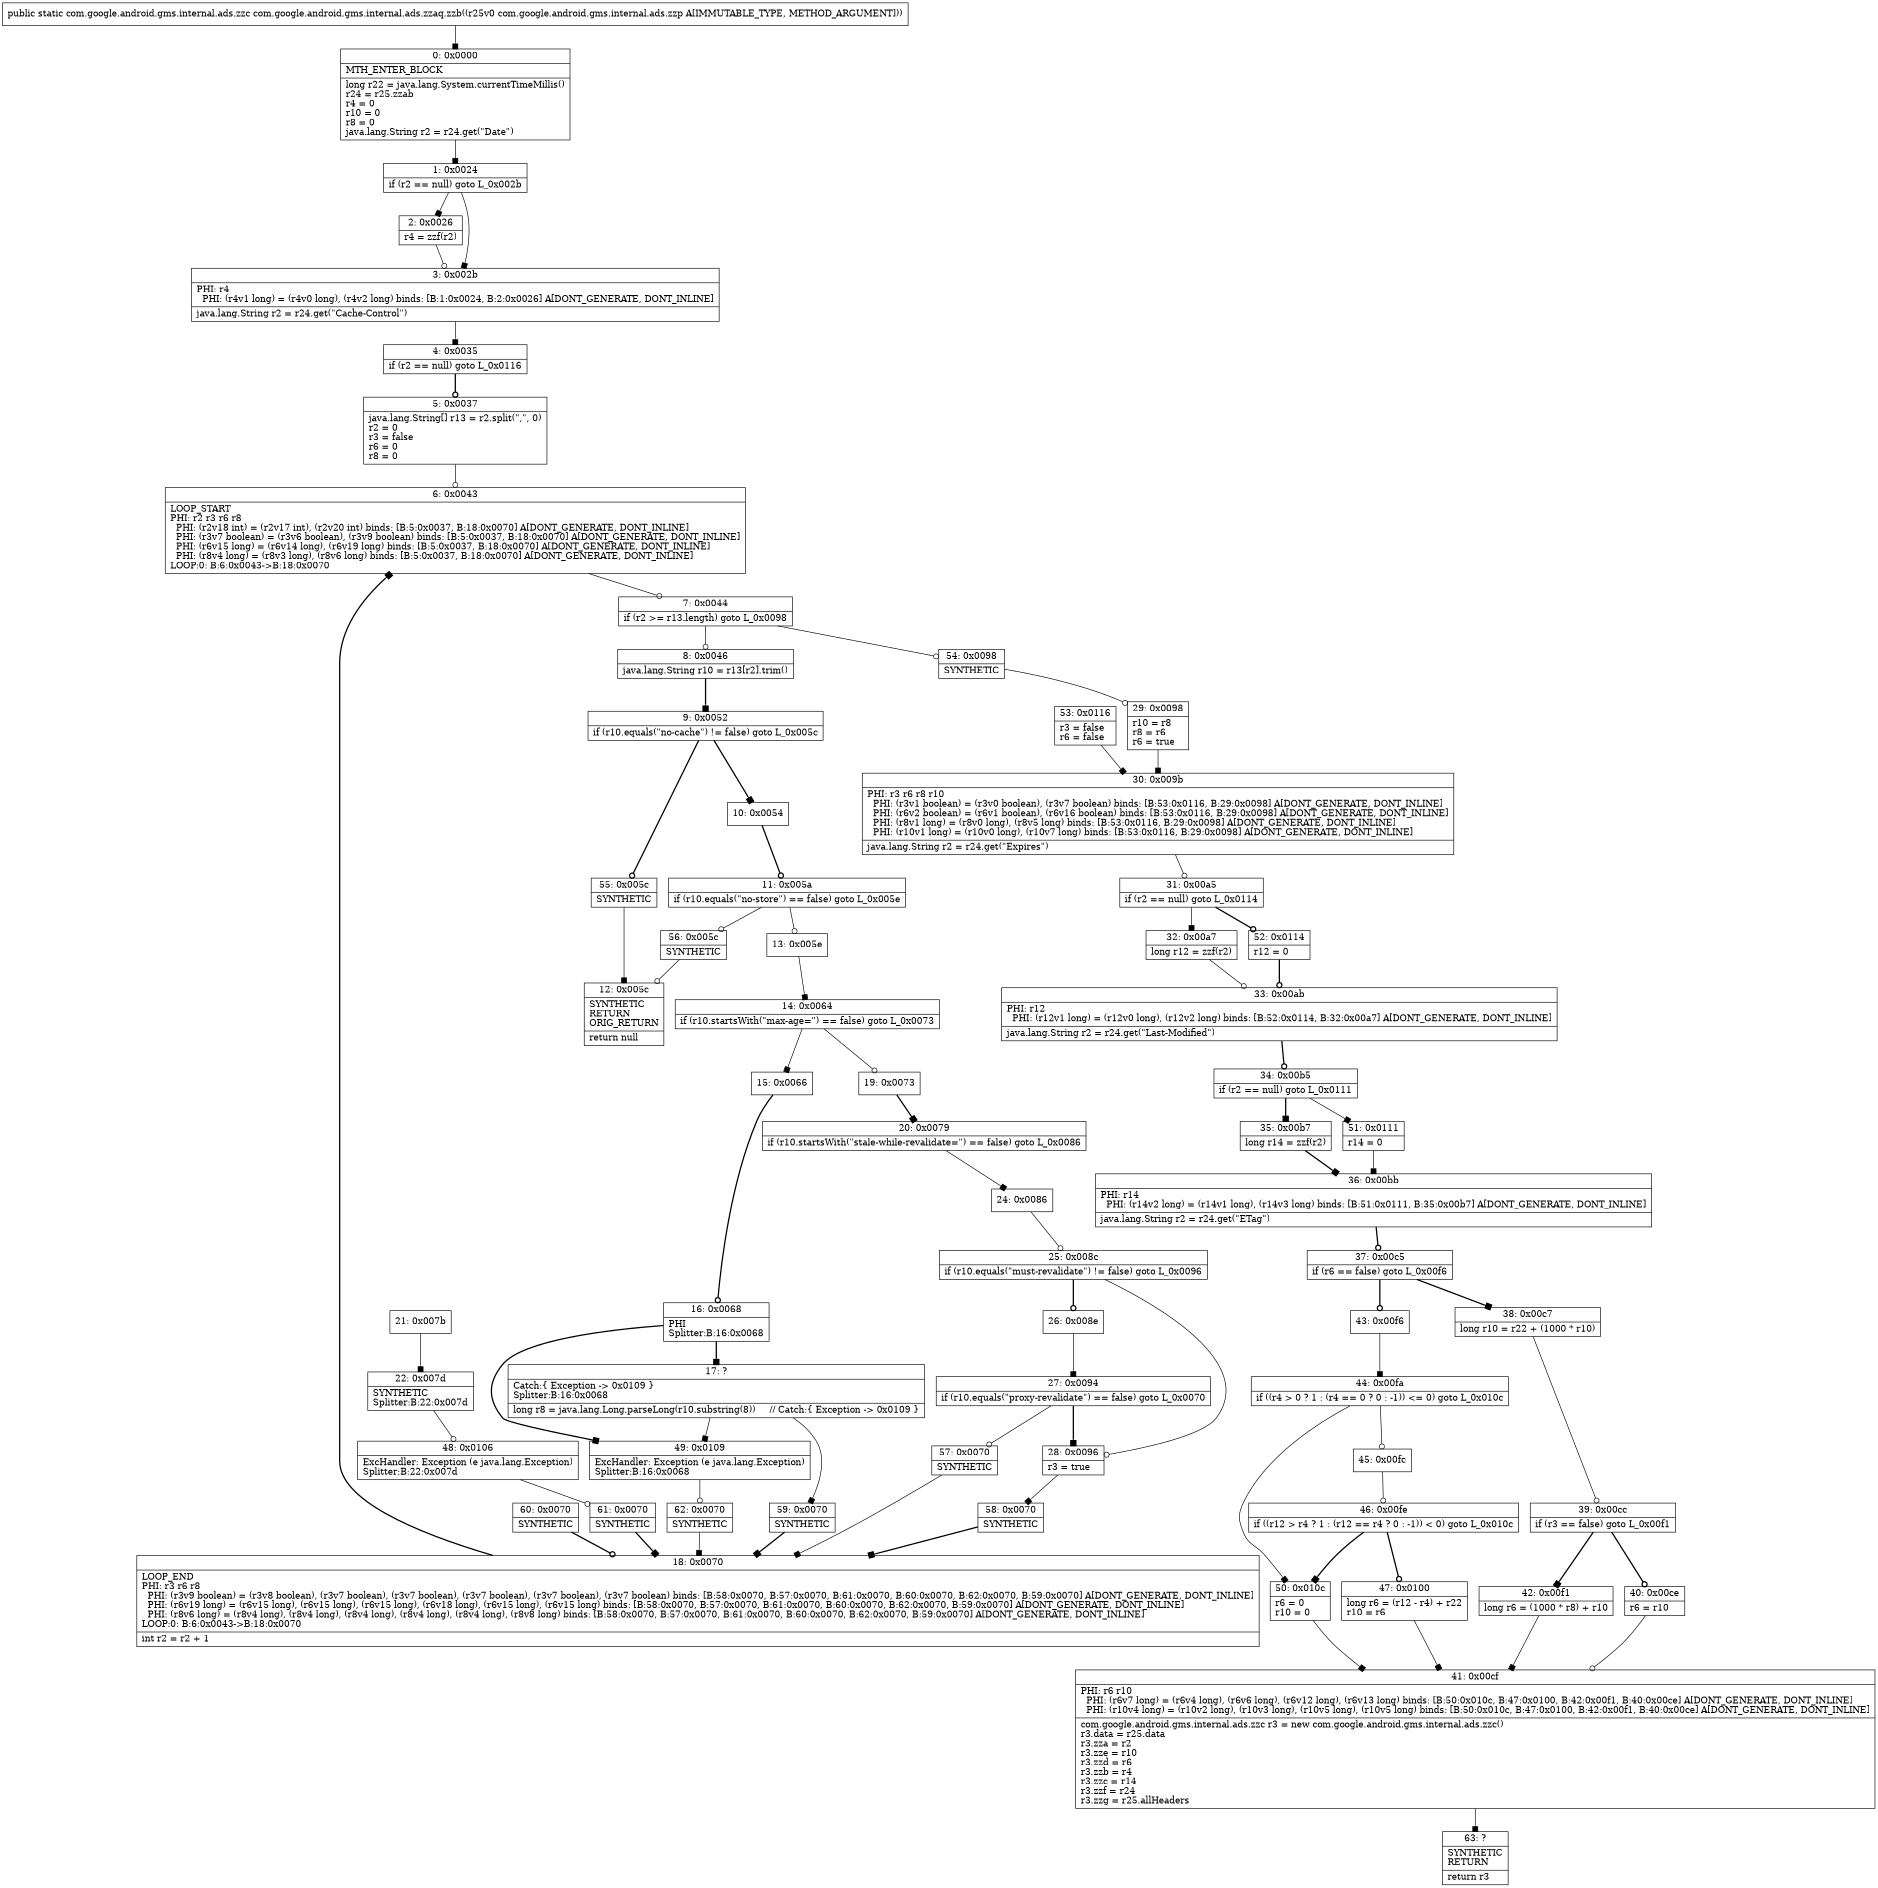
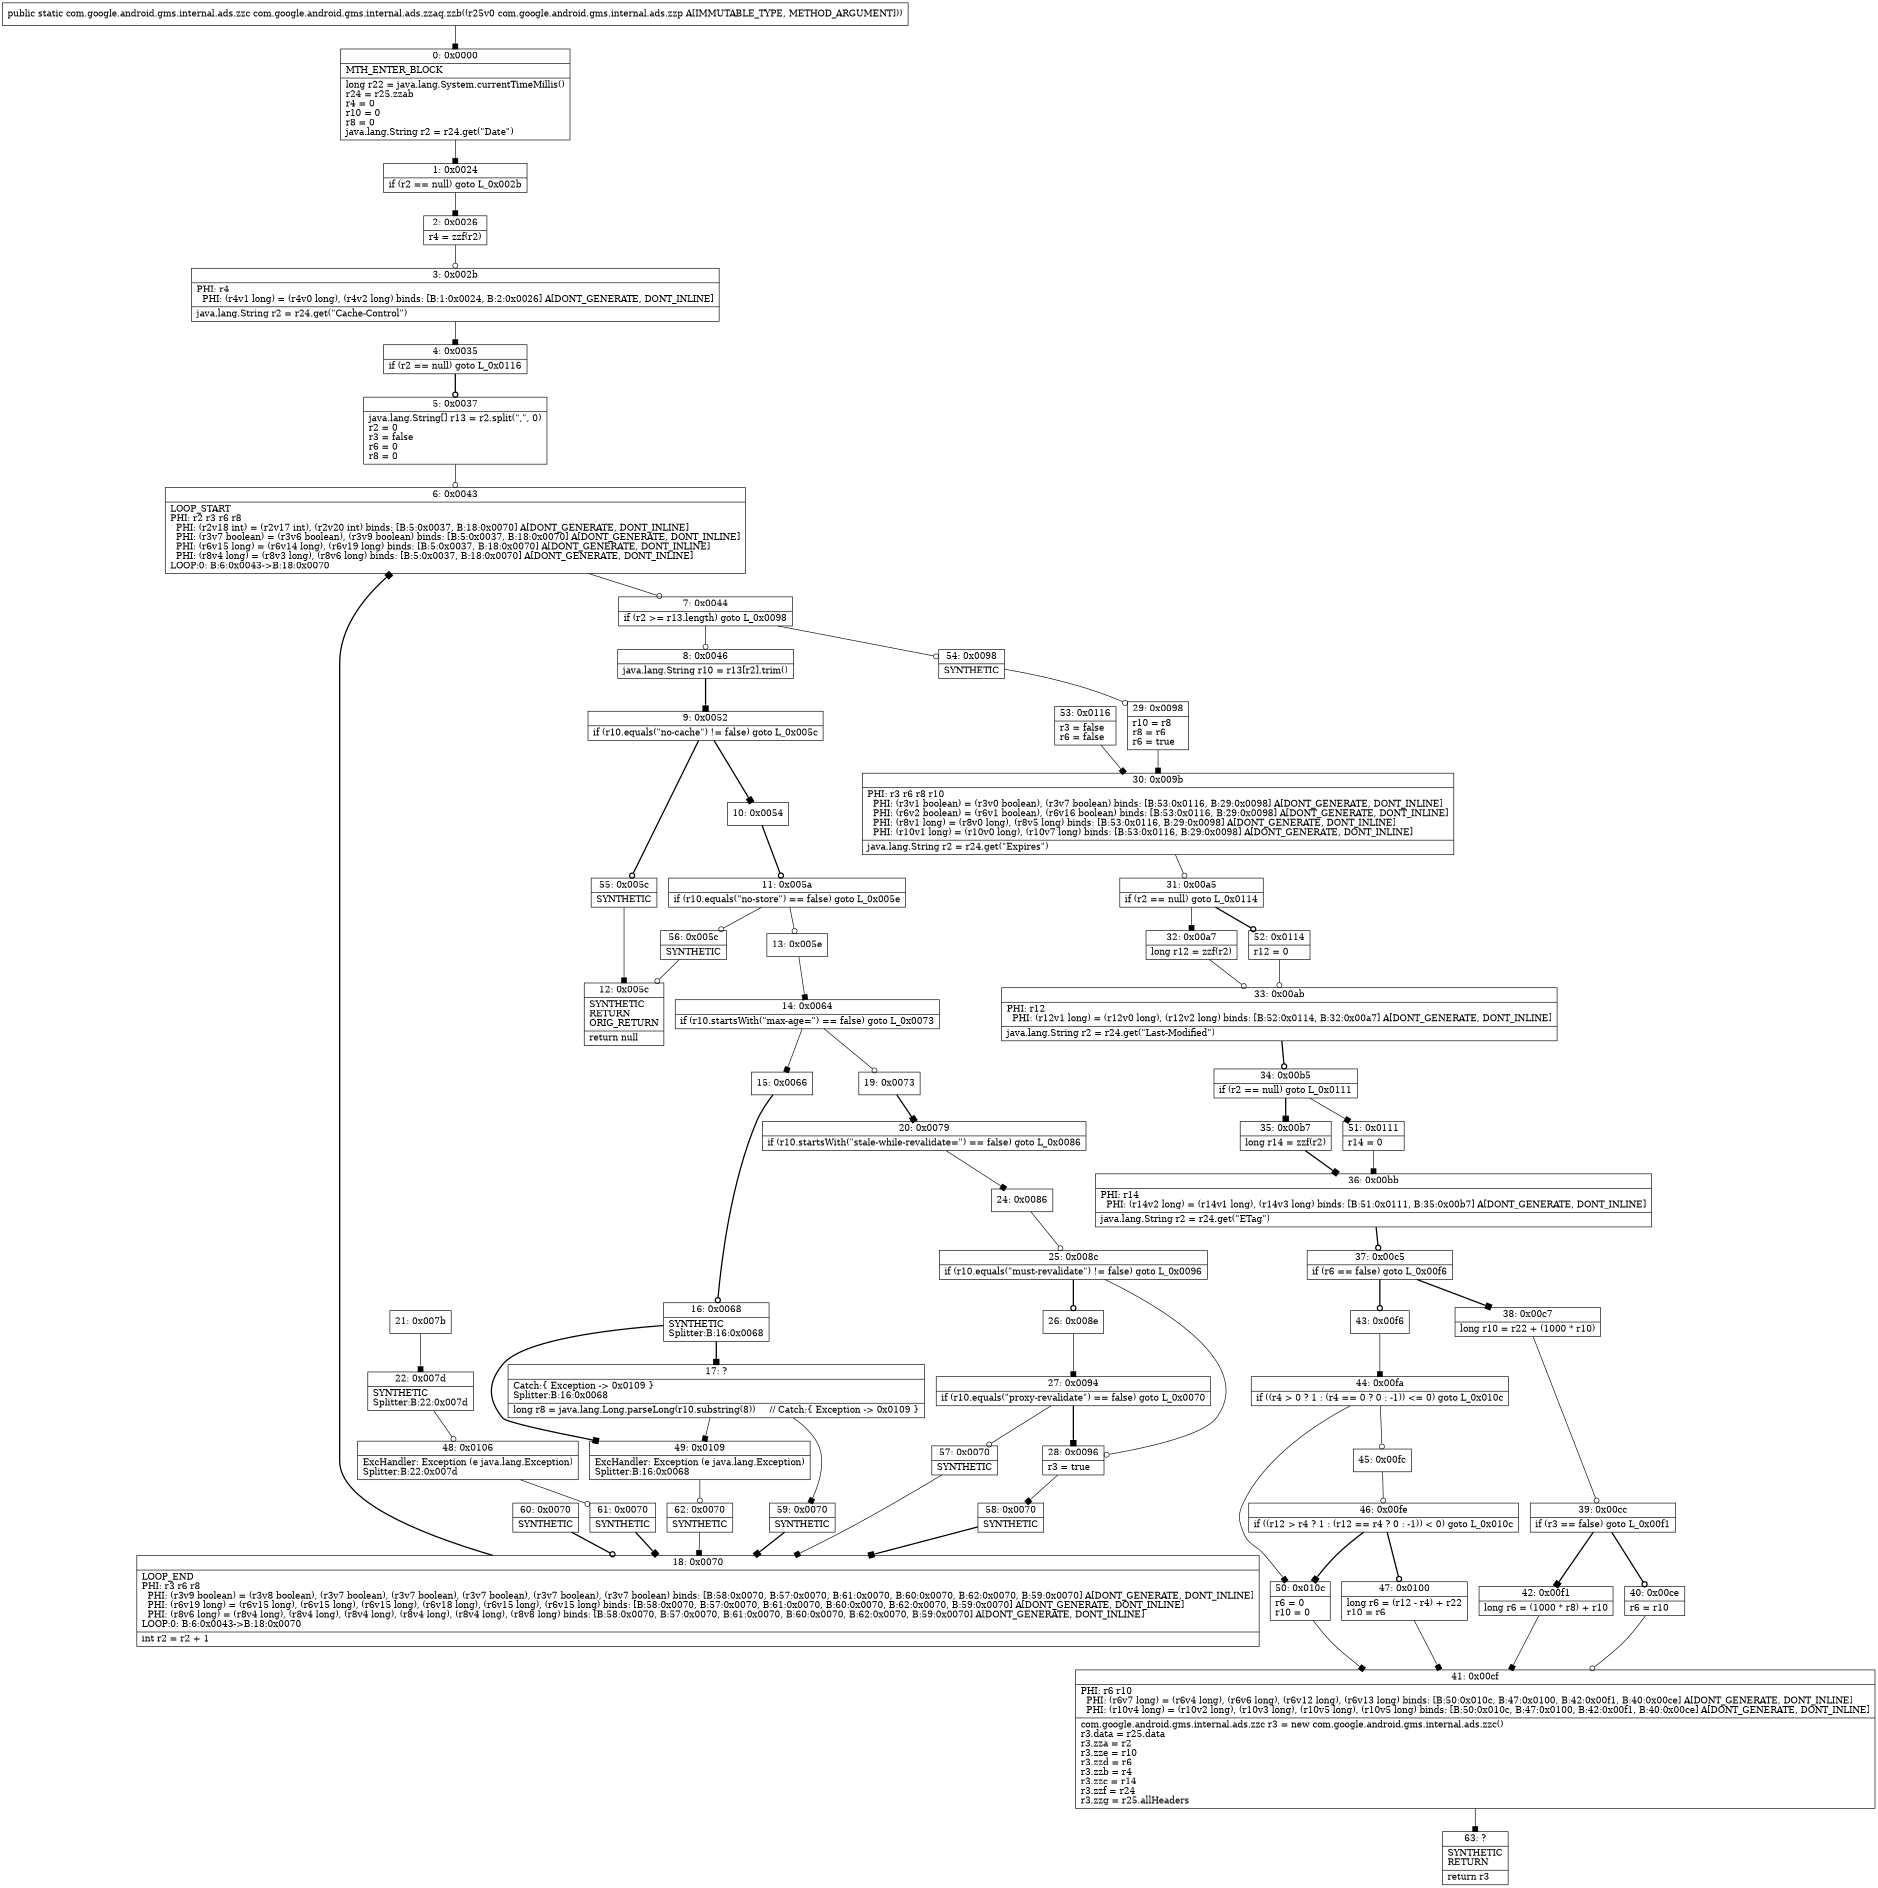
  digraph {
    node [shape=record]
    edge [arrowhead=box style=solid]
    n1 [label="{0\:\ 0x0000|MTH_ENTER_BLOCK\l|long r22 = java.lang.System.currentTimeMillis()\lr24 = r25.zzab\lr4 = 0\lr10 = 0\lr8 = 0\ljava.lang.String r2 = r24.get(\"Date\")\l}"]
    n2 [label="{1\:\ 0x0024|if (r2 == null) goto L_0x002b\l}"]
    n3 [label="{2\:\ 0x0026|r4 = zzf(r2)\l}"]
    n4 [label="{3\:\ 0x002b|PHI: r4 \l  PHI: (r4v1 long) = (r4v0 long), (r4v2 long) binds: [B:1:0x0024, B:2:0x0026] A[DONT_GENERATE, DONT_INLINE]\l|java.lang.String r2 = r24.get(\"Cache\-Control\")\l}"]
    n5 [label="{4\:\ 0x0035|if (r2 == null) goto L_0x0116\l}"]
    n6 [label="{5\:\ 0x0037|java.lang.String[] r13 = r2.split(\",\", 0)\lr2 = 0\lr3 = false\lr6 = 0\lr8 = 0\l}"]
    n7 [label="{6\:\ 0x0043|LOOP_START\lPHI: r2 r3 r6 r8 \l  PHI: (r2v18 int) = (r2v17 int), (r2v20 int) binds: [B:5:0x0037, B:18:0x0070] A[DONT_GENERATE, DONT_INLINE]\l  PHI: (r3v7 boolean) = (r3v6 boolean), (r3v9 boolean) binds: [B:5:0x0037, B:18:0x0070] A[DONT_GENERATE, DONT_INLINE]\l  PHI: (r6v15 long) = (r6v14 long), (r6v19 long) binds: [B:5:0x0037, B:18:0x0070] A[DONT_GENERATE, DONT_INLINE]\l  PHI: (r8v4 long) = (r8v3 long), (r8v6 long) binds: [B:5:0x0037, B:18:0x0070] A[DONT_GENERATE, DONT_INLINE]\lLOOP:0: B:6:0x0043\-\>B:18:0x0070\l}"]
    n8 [label="{53\:\ 0x0116|r3 = false\lr6 = false\l}"]
    n9 [label="{30\:\ 0x009b|PHI: r3 r6 r8 r10 \l  PHI: (r3v1 boolean) = (r3v0 boolean), (r3v7 boolean) binds: [B:53:0x0116, B:29:0x0098] A[DONT_GENERATE, DONT_INLINE]\l  PHI: (r6v2 boolean) = (r6v1 boolean), (r6v16 boolean) binds: [B:53:0x0116, B:29:0x0098] A[DONT_GENERATE, DONT_INLINE]\l  PHI: (r8v1 long) = (r8v0 long), (r8v5 long) binds: [B:53:0x0116, B:29:0x0098] A[DONT_GENERATE, DONT_INLINE]\l  PHI: (r10v1 long) = (r10v0 long), (r10v7 long) binds: [B:53:0x0116, B:29:0x0098] A[DONT_GENERATE, DONT_INLINE]\l|java.lang.String r2 = r24.get(\"Expires\")\l}"]
    n10 [label="{7\:\ 0x0044|if (r2 \>= r13.length) goto L_0x0098\l}"]
    n11 [label="{8\:\ 0x0046|java.lang.String r10 = r13[r2].trim()\l}"]
    n12 [label="{54\:\ 0x0098|SYNTHETIC\l}"]
    n13 [label="{9\:\ 0x0052|if (r10.equals(\"no\-cache\") != false) goto L_0x005c\l}"]
    n14 [label="{29\:\ 0x0098|r10 = r8\lr8 = r6\lr6 = true\l}"]
    n15 [label="{10\:\ 0x0054}"]
    n16 [label="{55\:\ 0x005c|SYNTHETIC\l}"]
    n17 [label="{11\:\ 0x005a|if (r10.equals(\"no\-store\") == false) goto L_0x005e\l}"]
    n18 [label="{12\:\ 0x005c|SYNTHETIC\lRETURN\lORIG_RETURN\l|return null\l}"]
    n19 [label="{13\:\ 0x005e}"]
    n20 [label="{56\:\ 0x005c|SYNTHETIC\l}"]
    n21 [label="{14\:\ 0x0064|if (r10.startsWith(\"max\-age=\") == false) goto L_0x0073\l}"]
    n22 [label="{15\:\ 0x0066}"]
    n23 [label="{19\:\ 0x0073}"]
-   n24 [label="{16\:\ 0x0068|PHI\lSplitter:B:16:0x0068\l}"]
+   n24 [label="{16\:\ 0x0068|SYNTHETIC\lSplitter:B:16:0x0068\l}"]
    n25 [label="{20\:\ 0x0079|if (r10.startsWith(\"stale\-while\-revalidate=\") == false) goto L_0x0086\l}"]
    n26 [label="{17\:\ ?|Catch:\{ Exception \-\> 0x0109 \}\lSplitter:B:16:0x0068\l|long r8 = java.lang.Long.parseLong(r10.substring(8))     \/\/ Catch:\{ Exception \-\> 0x0109 \}\l}"]
    n27 [label="{49\:\ 0x0109|ExcHandler: Exception (e java.lang.Exception)\lSplitter:B:16:0x0068\l}"]
    n28 [label="{59\:\ 0x0070|SYNTHETIC\l}"]
    n29 [label="{62\:\ 0x0070|SYNTHETIC\l}"]
    n30 [label="{18\:\ 0x0070|LOOP_END\lPHI: r3 r6 r8 \l  PHI: (r3v9 boolean) = (r3v8 boolean), (r3v7 boolean), (r3v7 boolean), (r3v7 boolean), (r3v7 boolean), (r3v7 boolean) binds: [B:58:0x0070, B:57:0x0070, B:61:0x0070, B:60:0x0070, B:62:0x0070, B:59:0x0070] A[DONT_GENERATE, DONT_INLINE]\l  PHI: (r6v19 long) = (r6v15 long), (r6v15 long), (r6v15 long), (r6v18 long), (r6v15 long), (r6v15 long) binds: [B:58:0x0070, B:57:0x0070, B:61:0x0070, B:60:0x0070, B:62:0x0070, B:59:0x0070] A[DONT_GENERATE, DONT_INLINE]\l  PHI: (r8v6 long) = (r8v4 long), (r8v4 long), (r8v4 long), (r8v4 long), (r8v4 long), (r8v8 long) binds: [B:58:0x0070, B:57:0x0070, B:61:0x0070, B:60:0x0070, B:62:0x0070, B:59:0x0070] A[DONT_GENERATE, DONT_INLINE]\lLOOP:0: B:6:0x0043\-\>B:18:0x0070\l|int r2 = r2 + 1\l}"]
    n31 [label="{24\:\ 0x0086}"]
    n32 [label="{21\:\ 0x007b}"]
    n33 [label="{22\:\ 0x007d|SYNTHETIC\lSplitter:B:22:0x007d\l}"]
    n34 [label="{25\:\ 0x008c|if (r10.equals(\"must\-revalidate\") != false) goto L_0x0096\l}"]
    n35 [label="{48\:\ 0x0106|ExcHandler: Exception (e java.lang.Exception)\lSplitter:B:22:0x007d\l}"]
    n36 [label="{61\:\ 0x0070|SYNTHETIC\l}"]
    n37 [label="{60\:\ 0x0070|SYNTHETIC\l}"]
    n38 [label="{26\:\ 0x008e}"]
    n39 [label="{28\:\ 0x0096|r3 = true\l}"]
    n40 [label="{27\:\ 0x0094|if (r10.equals(\"proxy\-revalidate\") == false) goto L_0x0070\l}"]
    n41 [label="{58\:\ 0x0070|SYNTHETIC\l}"]
    n42 [label="{57\:\ 0x0070|SYNTHETIC\l}"]
    n43 [label="{31\:\ 0x00a5|if (r2 == null) goto L_0x0114\l}"]
    n44 [label="{32\:\ 0x00a7|long r12 = zzf(r2)\l}"]
    n45 [label="{52\:\ 0x0114|r12 = 0\l}"]
    n46 [label="{33\:\ 0x00ab|PHI: r12 \l  PHI: (r12v1 long) = (r12v0 long), (r12v2 long) binds: [B:52:0x0114, B:32:0x00a7] A[DONT_GENERATE, DONT_INLINE]\l|java.lang.String r2 = r24.get(\"Last\-Modified\")\l}"]
    n47 [label="{34\:\ 0x00b5|if (r2 == null) goto L_0x0111\l}"]
    n48 [label="{35\:\ 0x00b7|long r14 = zzf(r2)\l}"]
    n49 [label="{51\:\ 0x0111|r14 = 0\l}"]
    n50 [label="{36\:\ 0x00bb|PHI: r14 \l  PHI: (r14v2 long) = (r14v1 long), (r14v3 long) binds: [B:51:0x0111, B:35:0x00b7] A[DONT_GENERATE, DONT_INLINE]\l|java.lang.String r2 = r24.get(\"ETag\")\l}"]
    n51 [label="{37\:\ 0x00c5|if (r6 == false) goto L_0x00f6\l}"]
    n52 [label="{38\:\ 0x00c7|long r10 = r22 + (1000 * r10)\l}"]
    n53 [label="{43\:\ 0x00f6}"]
    n54 [label="{39\:\ 0x00cc|if (r3 == false) goto L_0x00f1\l}"]
    n55 [label="{44\:\ 0x00fa|if ((r4 \> 0 ? 1 : (r4 == 0 ? 0 : \-1)) \<= 0) goto L_0x010c\l}"]
    n56 [label="{40\:\ 0x00ce|r6 = r10\l}"]
    n57 [label="{42\:\ 0x00f1|long r6 = (1000 * r8) + r10\l}"]
    n58 [label="{41\:\ 0x00cf|PHI: r6 r10 \l  PHI: (r6v7 long) = (r6v4 long), (r6v6 long), (r6v12 long), (r6v13 long) binds: [B:50:0x010c, B:47:0x0100, B:42:0x00f1, B:40:0x00ce] A[DONT_GENERATE, DONT_INLINE]\l  PHI: (r10v4 long) = (r10v2 long), (r10v3 long), (r10v5 long), (r10v5 long) binds: [B:50:0x010c, B:47:0x0100, B:42:0x00f1, B:40:0x00ce] A[DONT_GENERATE, DONT_INLINE]\l|com.google.android.gms.internal.ads.zzc r3 = new com.google.android.gms.internal.ads.zzc()\lr3.data = r25.data\lr3.zza = r2\lr3.zze = r10\lr3.zzd = r6\lr3.zzb = r4\lr3.zzc = r14\lr3.zzf = r24\lr3.zzg = r25.allHeaders\l}"]
    n59 [label="{63\:\ ?|SYNTHETIC\lRETURN\l|return r3\l}"]
    n60 [label="{45\:\ 0x00fc}"]
    n61 [label="{50\:\ 0x010c|r6 = 0\lr10 = 0\l}"]
    n62 [label="{46\:\ 0x00fe|if ((r12 \> r4 ? 1 : (r12 == r4 ? 0 : \-1)) \< 0) goto L_0x010c\l}"]
    n63 [label="{47\:\ 0x0100|long r6 = (r12 \- r4) + r22\lr10 = r6\l}"]
    n64 [label="{public static com.google.android.gms.internal.ads.zzc com.google.android.gms.internal.ads.zzaq.zzb((r25v0 com.google.android.gms.internal.ads.zzp A[IMMUTABLE_TYPE, METHOD_ARGUMENT])) }"]
    n1 -> n2
    n2 -> n3
-   n2 -> n4
    n3 -> n4 [arrowhead=odot]
    n4 -> n5
    n5 -> n6 [arrowhead=odot style=bold]
    n6 -> n7 [arrowhead=odot]
    n7 -> n10 [arrowhead=odot]
    n8 -> n9
    n9 -> n43 [arrowhead=odot]
    n10 -> n11 [arrowhead=odot]
    n10 -> n12 [arrowhead=odot]
    n11 -> n13 [style=bold]
    n12 -> n14 [arrowhead=odot]
    n13 -> n15 [style=bold]
    n13 -> n16 [arrowhead=odot style=bold]
    n14 -> n9
    n15 -> n17 [arrowhead=odot style=bold]
    n16 -> n18
    n17 -> n19 [arrowhead=odot]
    n17 -> n20 [arrowhead=odot]
    n19 -> n21
    n20 -> n18 [arrowhead=odot]
    n21 -> n22
    n21 -> n23 [arrowhead=odot]
    n22 -> n24 [arrowhead=odot style=bold]
    n23 -> n25 [style=bold]
    n24 -> n26 [style=bold]
    n24 -> n27 [style=bold]
    n25 -> n31
    n26 -> n27
    n26 -> n28
    n27 -> n29 [arrowhead=odot]
    n28 -> n30 [style=bold]
    n29 -> n30
    n30 -> n7 [style=bold]
    n31 -> n34 [arrowhead=odot]
    n32 -> n33
    n33 -> n35 [arrowhead=odot]
    n34 -> n38 [arrowhead=odot style=bold]
    n34 -> n39 [arrowhead=odot]
    n35 -> n36 [arrowhead=odot]
    n36 -> n30 [style=bold]
    n37 -> n30 [arrowhead=odot style=bold]
    n38 -> n40
    n39 -> n41
    n40 -> n39 [style=bold]
    n40 -> n42 [arrowhead=odot]
    n41 -> n30 [style=bold]
    n42 -> n30
    n43 -> n44
    n43 -> n45 [arrowhead=odot style=bold]
    n44 -> n46 [arrowhead=odot]
-   n45 -> n46 [arrowhead=odot style=bold]
+   n45 -> n46 [arrowhead=odot]
    n46 -> n47 [arrowhead=odot style=bold]
    n47 -> n48 [style=bold]
    n47 -> n49
    n48 -> n50 [style=bold]
    n49 -> n50
    n50 -> n51 [arrowhead=odot style=bold]
    n51 -> n52 [style=bold]
    n51 -> n53 [arrowhead=odot style=bold]
    n52 -> n54 [arrowhead=odot]
    n53 -> n55
    n54 -> n56 [arrowhead=odot style=bold]
    n54 -> n57 [style=bold]
    n55 -> n60 [arrowhead=odot]
    n55 -> n61
    n56 -> n58 [arrowhead=odot]
    n57 -> n58
    n58 -> n59
    n60 -> n62 [arrowhead=odot]
    n61 -> n58
    n62 -> n61 [style=bold]
    n62 -> n63 [arrowhead=odot style=bold]
    n63 -> n58
    n64 -> n1
  }
